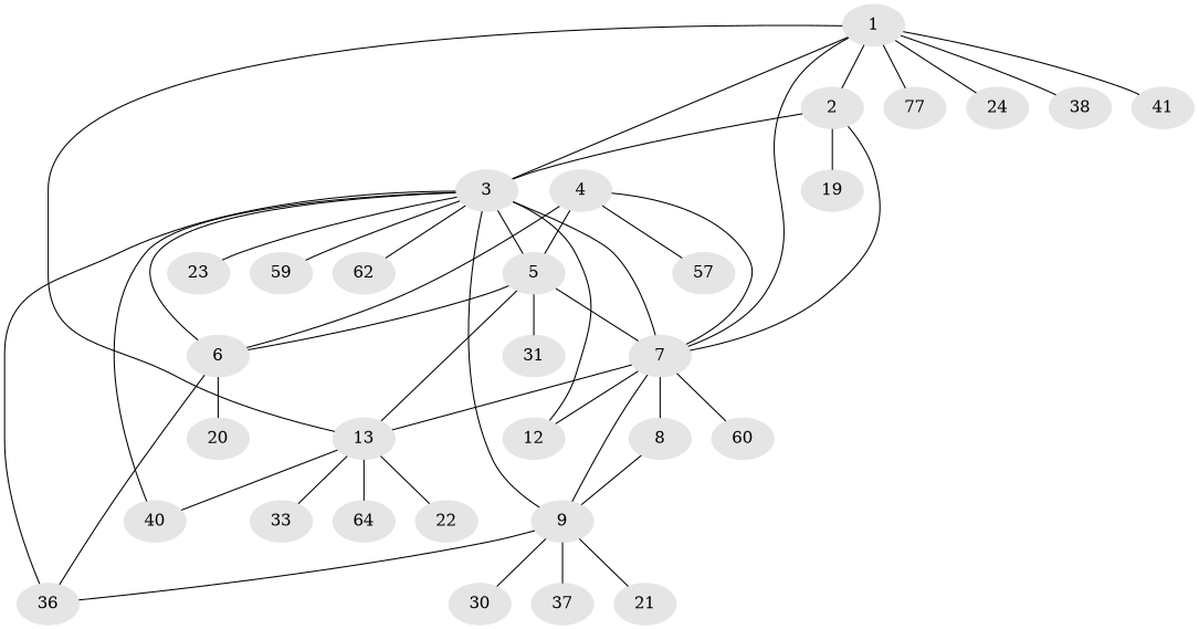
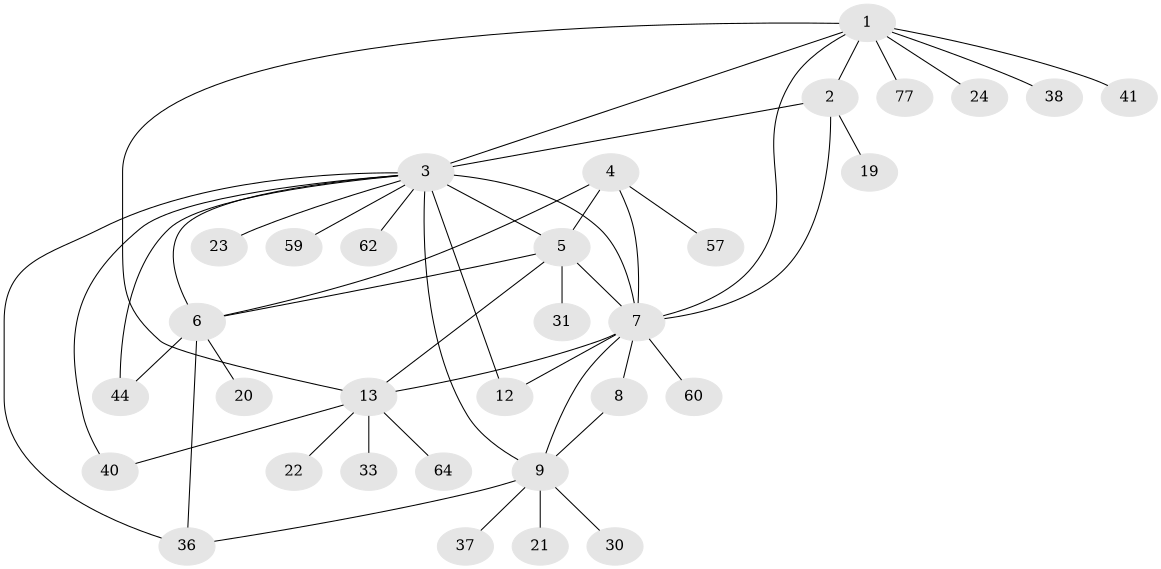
  graph {
    node [color=gray90 style=filled]
    1 [super="+14+32"]
    2 [super="+39+56"]
    3 [super="+11+18"]
    7 [super="+10+15"]
    13
    n6 [label=77]
    24
    38
    41
    19 [super="+29"]
    5
    6
    9
    12 [super="+65"]
    23 [super="+42"]
    36 [super="+52"]
    40
+   44
    59
    62
    8
    60
    22
    33
    64
    31
    20
    21 [super="+27+47+54+58+63+43"]
    30
    37 [super="+48"]
    4
    57
    1 -- 2
    1 -- 3
    1 -- 7
    1 -- 13
    1 -- n6
    1 -- 24
    1 -- 38
    1 -- 41
    2 -- 3
    2 -- 7
    2 -- 19
    3 -- 7 [weight=2]
    3 -- 5 [weight=2]
    3 -- 6
    3 -- 9
    3 -- 12
    3 -- 23
    3 -- 36
    3 -- 40
+   3 -- 44
    3 -- 59
    3 -- 62
    7 -- 13 [weight=2]
    7 -- 9
    7 -- 12
    7 -- 8
    7 -- 60
    13 -- 40
    13 -- 22
    13 -- 33
    13 -- 64
    5 -- 7
    5 -- 13
    5 -- 6
    5 -- 31
    6 -- 36
+   6 -- 44
    6 -- 20
    9 -- 36
    9 -- 21
    9 -- 30
    9 -- 37
    8 -- 9
    4 -- 7
    4 -- 5
    4 -- 6
    4 -- 57
  }
